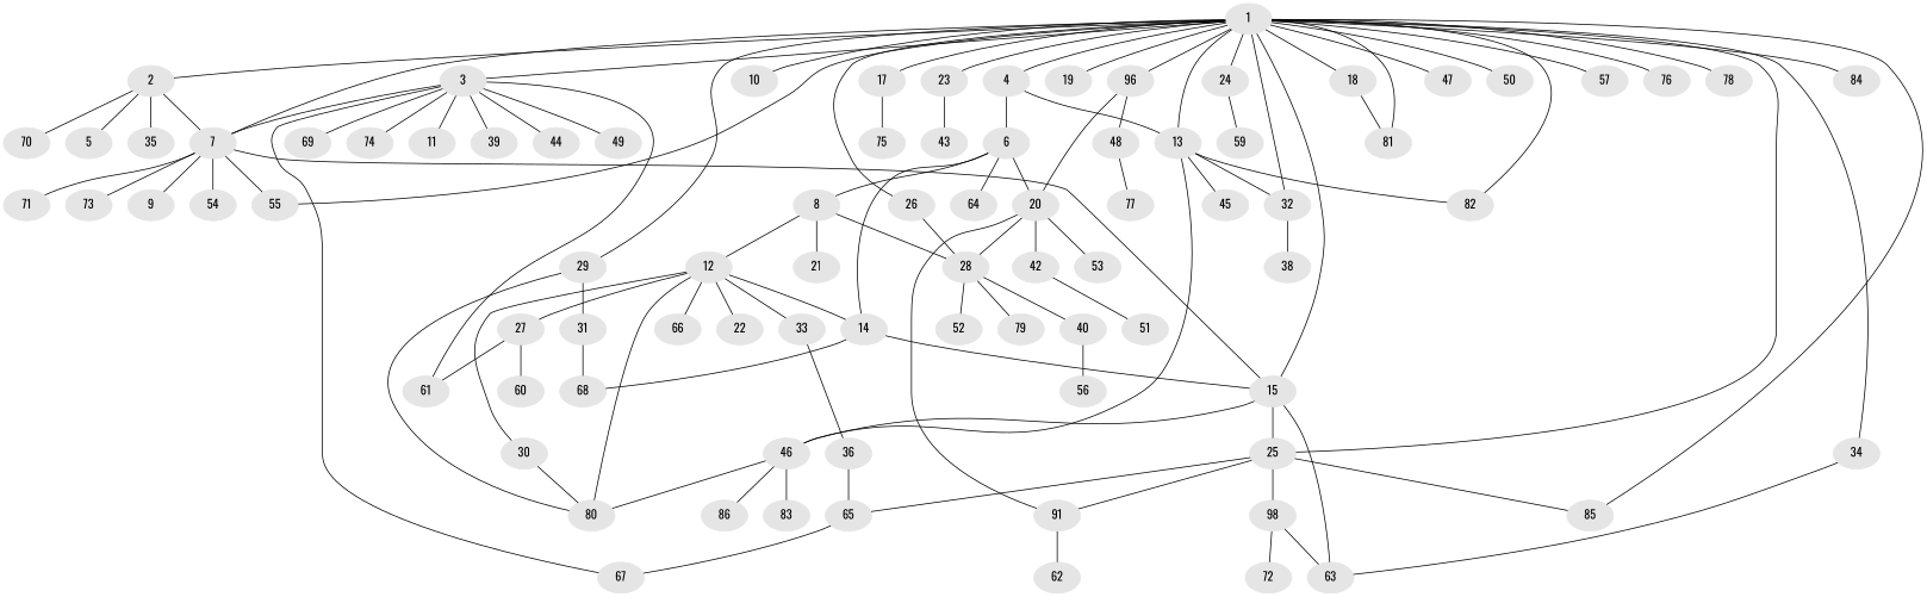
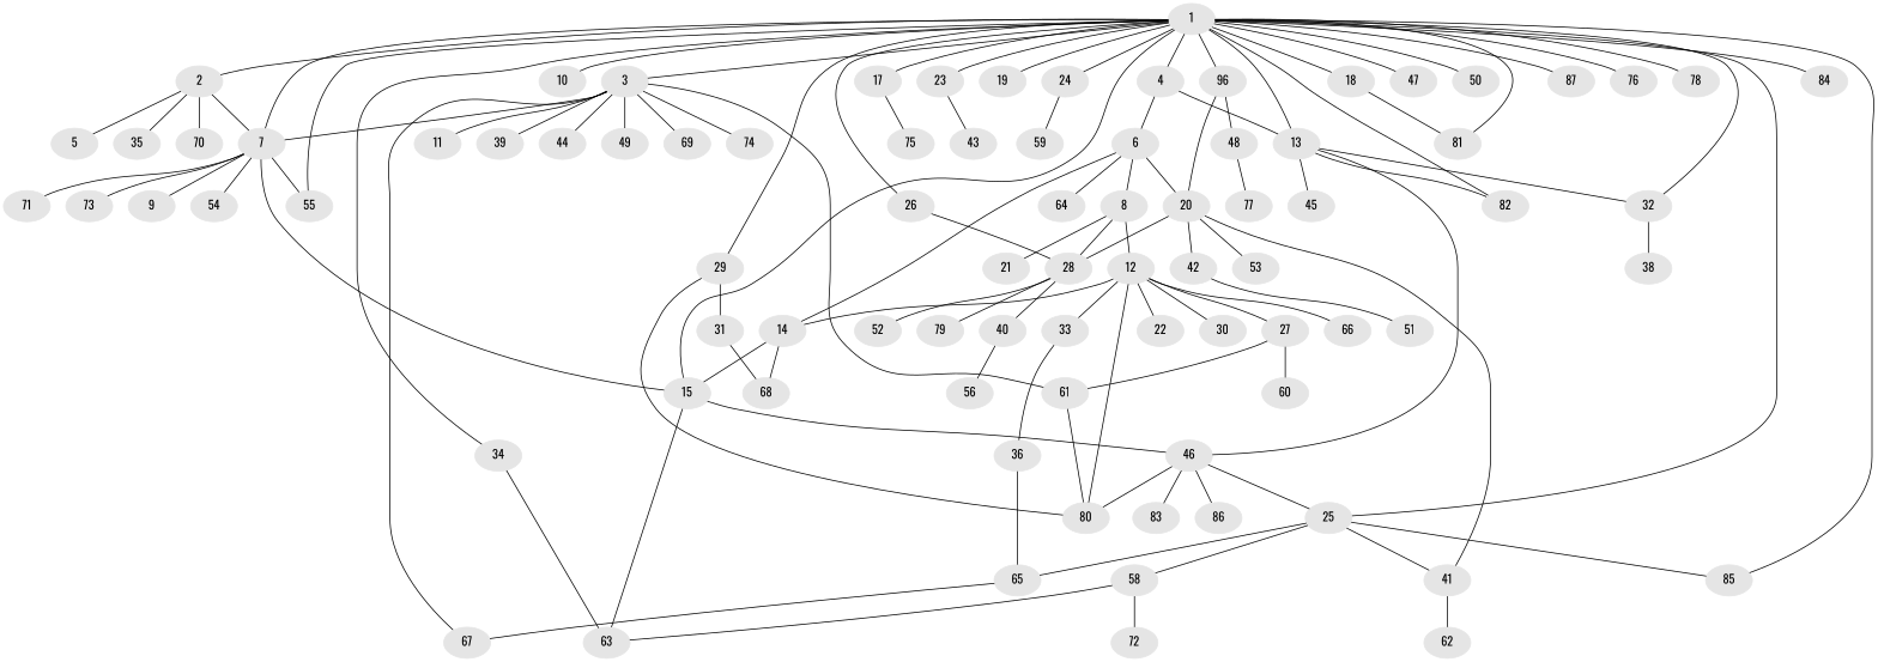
  graph {
    fontname=Oswald
    node [color=gray90 fontname=Oswald style=filled]
    edge [fontname=Oswald]
    1
    2
    3
    4
    7
    10
    13
    15
    n9 [label=96]
    17
    18
    19
    23
    24
    25
    26
    29
    32
    34
    47
    50
    55
-   57
+   57 [label=87]
    76
    78
    81
    82
    84
    85
    5
    35
    70
    11
    39
    44
    49
    61
    67
    69
    74
    6
    9
    54
    71
    73
    45
    46
    63
    20
    48
    75
    43
    59
-   41 [label=91]
-   58 [label=98]
+   41
+   58
    65
    28
    80
    31
    38
    8
    14
    64
    12
    21
    68
    42
    53
    22
    27
    30
    33
    66
    40
    52
    79
    60
    36
    83
    86
    77
    62
    51
    72
    56
    1 -- 2
    1 -- 3
    1 -- 4
    1 -- 7
    1 -- 10
    1 -- 13
    1 -- 15
    1 -- n9
    1 -- 17
    1 -- 18
    1 -- 19
    1 -- 23
    1 -- 24
    1 -- 25
    1 -- 26
    1 -- 29
    1 -- 32
    1 -- 34
    1 -- 47
    1 -- 50
    1 -- 55
    1 -- 57
    1 -- 76
    1 -- 78
    1 -- 81
    1 -- 82
    1 -- 84
    1 -- 85
    2 -- 7
    2 -- 5
    2 -- 35
    2 -- 70
    3 -- 7
    3 -- 11
    3 -- 39
    3 -- 44
    3 -- 49
    3 -- 61
    3 -- 67
    3 -- 69
    3 -- 74
    4 -- 13
    4 -- 6
    7 -- 15
    7 -- 55
    7 -- 9
    7 -- 54
    7 -- 71
    7 -- 73
    13 -- 32
    13 -- 82
    13 -- 45
    13 -- 46
-   15 -- 25
+   46 -- 25
    15 -- 46
    15 -- 63
    n9 -- 20
    n9 -- 48
    17 -- 75
    18 -- 81
    23 -- 43
    24 -- 59
    25 -- 85
    25 -- 41
    25 -- 58
    25 -- 65
    26 -- 28
    29 -- 80
    29 -- 31
    32 -- 38
    34 -- 63
-   30 -- 80
+   61 -- 80
    6 -- 20
    6 -- 8
    6 -- 14
    6 -- 64
    46 -- 80
    46 -- 83
    46 -- 86
    20 -- 41
    20 -- 28
    20 -- 42
    20 -- 53
    48 -- 77
    41 -- 62
    58 -- 63
    58 -- 72
    65 -- 67
    28 -- 40
    28 -- 52
    28 -- 79
    31 -- 68
    8 -- 28
    8 -- 12
    8 -- 21
    14 -- 15
    14 -- 68
    12 -- 80
    12 -- 14
    12 -- 22
    12 -- 27
    12 -- 30
    12 -- 33
    12 -- 66
    42 -- 51
    27 -- 61
    27 -- 60
    33 -- 36
    40 -- 56
    36 -- 65
  }
